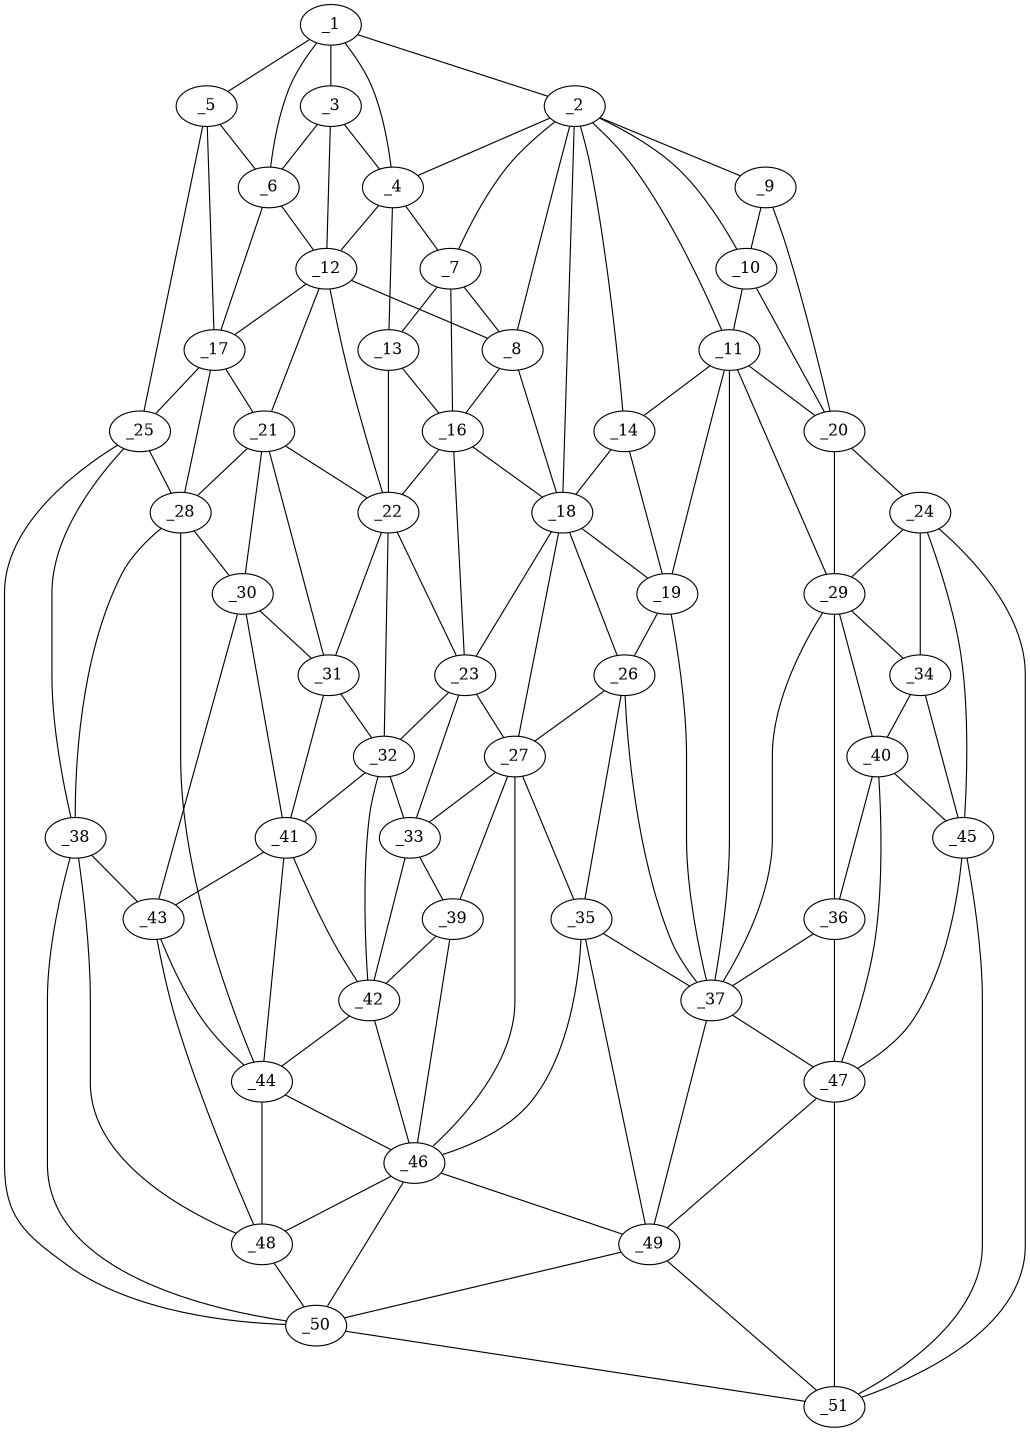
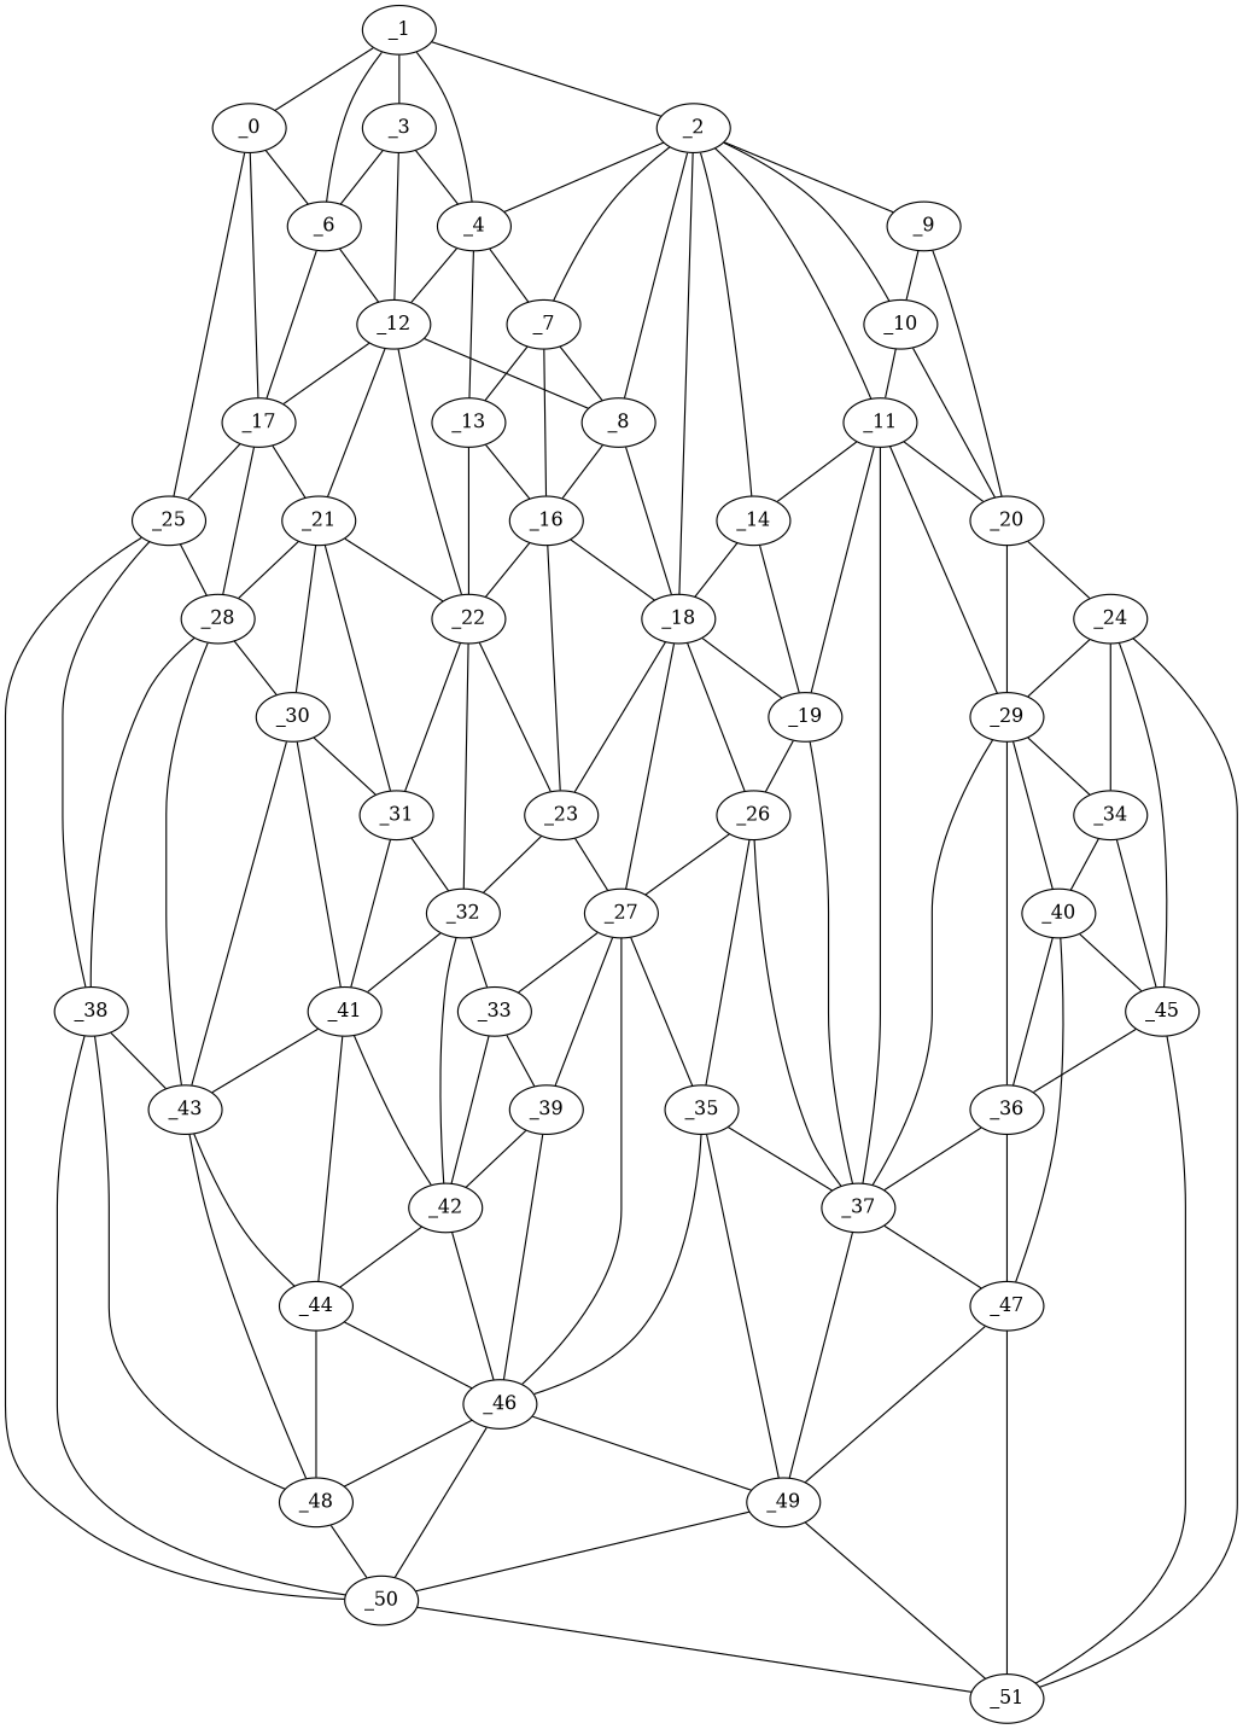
  graph {
    node [x=56 y=106]
    edge [valence=2]
    _1 [x=36 y=15]
    _2 [x=43 y=73]
-   _5 [x=47 y=3]
+   _5 [x=47 y=3 label=_0]
    _3 [x=46 y=31]
    _4 [x=46 y=40]
    _6 [x=47 y=26]
    _7 [x=50 y=50]
    _8 [x=51 y=56]
    _9 [x=52 y=114]
    _10 [x=53]
    _11 [x=55 y=97]
    _14 [y=76]
    _18 [x=61 y=70]
    _17 [x=60 y=7]
    _25 [x=69 y=4]
    _12 [y=33]
    _13 [y=43]
    _16 [x=58 y=51]
    _20 [x=61]
    _19 [x=61 y=84]
    _29 [x=71]
    _37 [x=77 y=97]
    _23 [x=66 y=49]
    _26 [x=69 y=83]
    _27 [x=70 y=70]
    _21 [x=63 y=33]
    _28 [x=71 y=10]
    _38 [x=78 y=8]
    _50 [x=96 y=15]
    _22 [x=63 y=41]
    _24 [x=68 y=119]
    _34 [x=73 y=118]
    _36 [x=76]
    _40 [x=78 y=113]
    _49 [x=88 y=73]
    _47 [x=87 y=111]
    _32 [x=73 y=44]
    _33 [x=73 y=51]
    _35 [x=74 y=76]
    _39 [x=78 y=56]
    _46 [x=86 y=62]
    _30 [x=72 y=33]
    _31 [x=72 y=40]
    _43 [x=82 y=31]
    _48 [x=88 y=30]
    _51 [x=97 y=117]
    _45 [x=85 y=117]
    _41 [x=80 y=42]
    _42 [x=80 y=50]
    _44 [x=85 y=38]
    _1 -- _2
    _1 -- _5 [valence=1]
    _1 -- _3
    _1 -- _4
    _1 -- _6
    _2 -- _4 [valence=1]
    _2 -- _7
    _2 -- _8 [valence=1]
    _2 -- _9 [valence=1]
    _2 -- _10
    _2 -- _11
    _2 -- _14
    _2 -- _18 [valence=1]
    _5 -- _6
    _5 -- _17
    _5 -- _25 [valence=1]
    _3 -- _4
    _3 -- _6 [valence=1]
    _3 -- _12 [valence=1]
    _4 -- _7
    _4 -- _12 [valence=1]
    _4 -- _13
    _6 -- _17
    _6 -- _12
    _7 -- _8
    _7 -- _13
    _7 -- _16 [valence=1]
    _8 -- _18 [valence=1]
    _8 -- _16
    _9 -- _10 [valence=1]
    _9 -- _20
    _10 -- _11 [valence=1]
    _10 -- _20
    _11 -- _14 [valence=1]
    _11 -- _20
    _11 -- _19
    _11 -- _29 [valence=1]
    _11 -- _37
    _14 -- _18
    _14 -- _19 [valence=1]
    _18 -- _19
    _18 -- _23 [valence=1]
    _18 -- _26 [valence=1]
    _18 -- _27
    _17 -- _25
    _17 -- _21
    _17 -- _28 [valence=1]
    _25 -- _28
    _25 -- _38
    _25 -- _50 [valence=1]
    _12 -- _8
    _12 -- _17 [valence=1]
    _12 -- _21
    _12 -- _22
    _13 -- _16
    _13 -- _22 [valence=1]
    _16 -- _18
    _16 -- _23 [valence=1]
    _16 -- _22
    _20 -- _29
    _20 -- _24 [valence=1]
    _19 -- _37
    _19 -- _26
    _29 -- _37
    _29 -- _34
    _29 -- _36
    _29 -- _40
    _37 -- _49
    _37 -- _47
    _23 -- _27 [valence=1]
    _23 -- _32 [valence=1]
-   _23 -- _33
    _26 -- _37
    _26 -- _27 [valence=1]
    _26 -- _35 [valence=1]
    _27 -- _33
    _27 -- _35
    _27 -- _39
    _27 -- _46 [valence=1]
    _21 -- _28
    _21 -- _22
    _21 -- _30
    _21 -- _31
    _28 -- _38 [valence=1]
    _28 -- _30
-   _28 -- _44
+   _28 -- _43
    _38 -- _50 [valence=1]
    _38 -- _43
    _38 -- _48 [valence=1]
    _50 -- _51 [valence=1]
    _22 -- _23
    _22 -- _32 [valence=1]
    _22 -- _31 [valence=1]
    _24 -- _29
    _24 -- _34 [valence=1]
    _24 -- _51 [valence=1]
    _24 -- _45
    _34 -- _40 [valence=1]
    _34 -- _45
    _36 -- _37
    _36 -- _40
    _36 -- _47
    _40 -- _47
    _40 -- _45
    _49 -- _50
    _49 -- _51 [valence=1]
    _47 -- _49
    _47 -- _51
    _32 -- _33
    _32 -- _41 [valence=1]
    _32 -- _42 [valence=1]
    _33 -- _39 [valence=1]
    _33 -- _42
    _35 -- _37
    _35 -- _49 [valence=1]
    _35 -- _46 [valence=1]
    _39 -- _46
    _39 -- _42 [valence=1]
    _46 -- _50 [valence=1]
    _46 -- _49
    _46 -- _48
    _30 -- _31
    _30 -- _43
    _30 -- _41 [valence=1]
    _31 -- _32
    _31 -- _41
    _43 -- _48
    _43 -- _44
    _48 -- _50
-   _45 -- _47
+   _45 -- _36
    _45 -- _51 [valence=1]
    _41 -- _43
    _41 -- _42
    _41 -- _44
    _42 -- _46
    _42 -- _44
    _44 -- _46 [valence=1]
    _44 -- _48
  }
